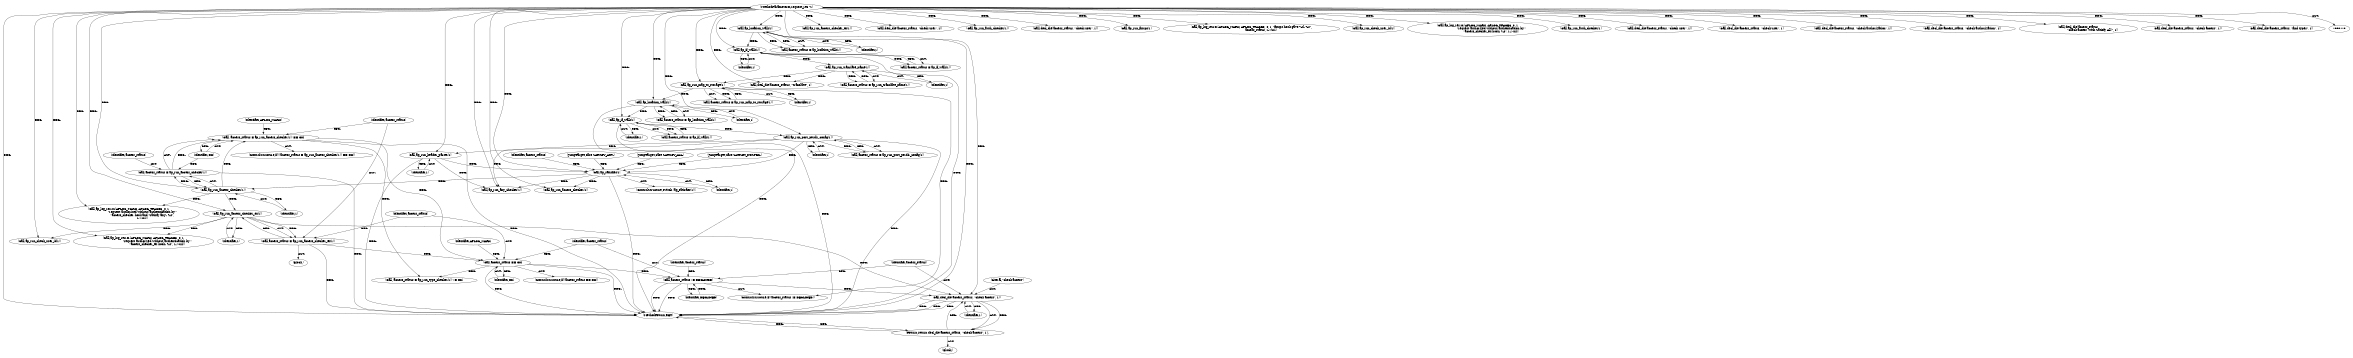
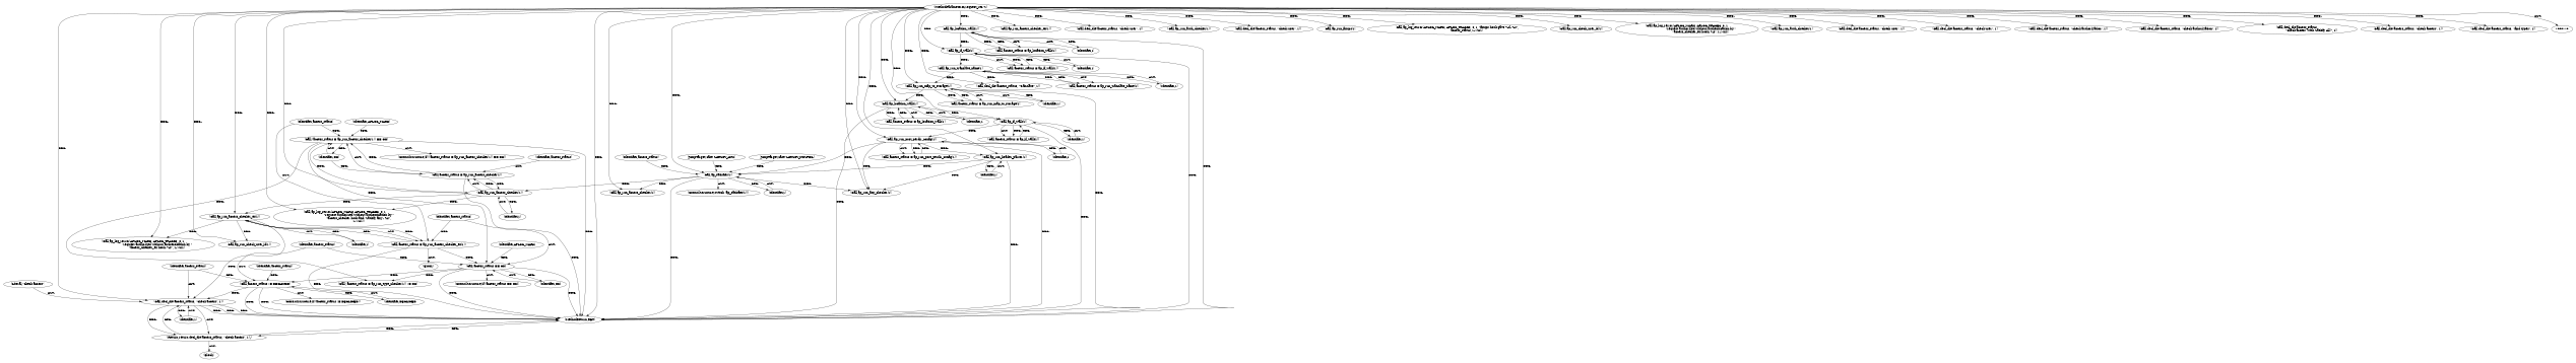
  digraph {
    n1 [label="(Call,access_status != DECLINED)"]
    n2 [label="(Call,decl_die(access_status, \"check access\", r))"]
    n3 [label="(ControlStructure,if (access_status != DECLINED))"]
    n4 [label="(Identifier,DECLINED)"]
    n5 [label="(MethodReturn,RET)"]
    n6 [label="(Return,return decl_die(access_status, \"check access\", r);)"]
    n7 [label="(Identifier,r)"]
    n8 [label="(Call,access_status == OK)"]
    n9 [label="(Identifier,OK)"]
    n10 [label="(Call,(access_status = ap_run_type_checker(r)) != OK)"]
    n11 [label="(ControlStructure,if (access_status == OK))"]
    n12 [label="(Call,access_status = ap_run_access_checker_ex(r))"]
    n13 [label="(Call,ap_run_access_checker_ex(r))"]
    n14 [label="(Block,)"]
    n15 [label="(Call,ap_run_check_user_id(r))"]
    n16 [label="(Identifier,r)"]
    n17 [label="(Call,ap_log_rerror(APLOG_MARK, APLOG_TRACE3, 0, r,\n                              \"request authorized without authentication by \"\n                              \"access_checker_ex hook: %s\", r->uri))"]
    n18 [label="(Call,ap_run_access_checker(r))"]
    n19 [label="(Call,(access_status = ap_run_access_checker(r)) == OK)"]
    n20 [label="(Call,access_status = ap_run_access_checker(r))"]
    n21 [label="(Identifier,r)"]
    n22 [label="(Call,ap_log_rerror(APLOG_MARK, APLOG_TRACE3, 0, r,\n                              \"request authorized without authentication by \"\n                              \"access_checker hook and 'Satisfy any': %s\",\n                              r->uri))"]
    n23 [label="(ControlStructure,if ((access_status = ap_run_access_checker(r)) == OK))"]
    n24 [label="(Identifier,OK)"]
    n25 [label="(Call,ap_satisfies(r))"]
    n26 [label="(Call,ap_run_access_checker(r))"]
    n27 [label="(Call,ap_run_any_checker(r))"]
    n28 [label="(ControlStructure,switch (ap_satisfies(r)))"]
    n29 [label="(Identifier,r)"]
    n30 [label="(Call,ap_run_post_perdir_config(r))"]
    n31 [label="(Call,ap_run_header_parser(r))"]
    n32 [label="(Call,access_status = ap_run_post_perdir_config(r))"]
    n33 [label="(Identifier,r)"]
    n34 [label="(Identifier,r)"]
    n35 [label="(Call,ap_if_walk(r))"]
    n36 [label="(Identifier,r)"]
    n37 [label="(Call,access_status = ap_if_walk(r))"]
    n38 [label="(Call,ap_location_walk(r))"]
    n39 [label="(Call,access_status = ap_location_walk(r))"]
    n40 [label="(Identifier,r)"]
    n41 [label="(Call,ap_run_map_to_storage(r))"]
    n42 [label="(Identifier,r)"]
    n43 [label="(Call,access_status = ap_run_map_to_storage(r))"]
    n44 [label="(Call,ap_run_translate_name(r))"]
    n45 [label="(Call,decl_die(access_status, \"translate\", r))"]
    n46 [label="(Identifier,r)"]
    n47 [label="(Call,access_status = ap_run_translate_name(r))"]
    n48 [label="(Call,ap_if_walk(r))"]
    n49 [label="(Call,access_status = ap_if_walk(r))"]
    n50 [label="(Identifier,r)"]
    n51 [label="(Call,ap_location_walk(r))"]
    n52 [label="(Call,access_status = ap_location_walk(r))"]
    n53 [label="(Identifier,r)"]
    n54 [label="(MethodParameterIn,request_rec *r)"]
    n55 [label="(Call,ap_run_access_checker_ex(r))"]
    n56 [label="(Call,decl_die(access_status, \"check user\", r))"]
    n57 [label="(Call,ap_run_auth_checker(r))"]
    n58 [label="(Call,decl_die(access_status, \"check user\", r))"]
    n59 [label="(Call,ap_run_fixups(r))"]
    n60 [label="(Call,ap_log_rerror(APLOG_MARK, APLOG_TRACE3, 0, r, \"fixups hook gave %d: %s\",\n                      access_status, r->uri))"]
    n61 [label="(Call,ap_run_check_user_id(r))"]
    n62 [label="(Call,ap_log_rerror(APLOG_MARK, APLOG_TRACE3, 0, r,\n                              \"request authorized without authentication by \"\n                              \"access_checker_ex hook: %s\", r->uri))"]
    n63 [label="(Call,ap_run_auth_checker(r))"]
    n64 [label="(Call,decl_die(access_status, \"check user\", r))"]
    n65 [label="(Call,decl_die(access_status, \"check user\", r))"]
    n66 [label="(Call,decl_die(access_status, \"check authorization\", r))"]
    n67 [label="(Call,decl_die(access_status, \"check authorization\", r))"]
    n68 [label="(Call,decl_die(access_status,\n                                \"check access (with Satisfy All)\", r))"]
    n69 [label="(Call,decl_die(access_status, \"check access\", r))"]
    n70 [label="(Call,decl_die(access_status, \"find types\", r))"]
    1000113
    n72 [label="(Block,)"]
    n73 [label="(Identifier,access_status)"]
    n74 [label="(Identifier,access_status)"]
    n75 [label="(JumpTarget,case SATISFY_ANY:)"]
    n76 [label="(Identifier,APLOG_MARK)"]
-   n77 [label="(JumpTarget,case SATISFY_ALL:)"]
    n78 [label="(Identifier,access_status)"]
    n79 [label="(Identifier,access_status)"]
    n80 [label="(JumpTarget,case SATISFY_NOSPEC:)"]
    n81 [label="(Identifier,access_status)"]
    n82 [label="(Literal,\"check access\")"]
    n83 [label="(Identifier,access_status)"]
    n84 [label="(Identifier,access_status)"]
    n85 [label="(Identifier,APLOG_MARK)"]
    n1 -> n2 [label="DDG: "]
    n1 -> n3 [label="AST: "]
    n1 -> n4 [label="CFG: "]
    n1 -> n5 [label="DDG: "]
    n1 -> n5 [label="DDG: "]
    n2 -> n5 [label="DDG: "]
    n2 -> n5 [label="DDG: "]
    n2 -> n5 [label="DDG: "]
    n2 -> n6 [label="AST: "]
    n2 -> n6 [label="DDG: "]
    n2 -> n7 [label="CFG: "]
-   n4 -> n1 [label="DDG: "]
+   n4 -> n1 [label="AST: "]
    n5 -> n6 [label="CFG: "]
    n6 -> n2 [label="CFG: "]
    n6 -> n5 [label="DDG: "]
    n6 -> n72 [label="AST: "]
    n7 -> n2 [label="AST: "]
    n8 -> n1 [label="DDG: "]
    n8 -> n5 [label="DDG: "]
    n8 -> n5 [label="DDG: "]
    n8 -> n9 [label="CFG: "]
    n8 -> n10 [label="DDG: "]
    n8 -> n11 [label="AST: "]
    n9 -> n8 [label="AST: "]
    n12 -> n5 [label="DDG: "]
    n12 -> n8 [label="DDG: "]
    n12 -> n13 [label="CFG: "]
    n12 -> n14 [label="AST: "]
    n13 -> n2 [label="DDG: "]
    n13 -> n12 [label="AST: "]
    n13 -> n12 [label="DDG: "]
    n13 -> n15 [label="DDG: "]
    n13 -> n16 [label="CFG: "]
    n13 -> n17 [label="DDG: "]
    n16 -> n13 [label="AST: "]
    n18 -> n13 [label="DDG: "]
    n18 -> n19 [label="DDG: "]
    n18 -> n20 [label="AST: "]
    n18 -> n20 [label="DDG: "]
    n18 -> n21 [label="CFG: "]
    n18 -> n22 [label="DDG: "]
    n19 -> n5 [label="DDG: "]
    n19 -> n8 [label="DDG: "]
    n19 -> n10 [label="DDG: "]
    n19 -> n23 [label="AST: "]
    n19 -> n24 [label="CFG: "]
    n20 -> n5 [label="DDG: "]
    n20 -> n18 [label="CFG: "]
    n20 -> n19 [label="AST: "]
    n20 -> n19 [label="DDG: "]
    n21 -> n18 [label="AST: "]
    n24 -> n19 [label="AST: "]
    n24 -> n20 [label="CFG: "]
    n25 -> n5 [label="DDG: "]
    n25 -> n18 [label="DDG: "]
    n25 -> n26 [label="DDG: "]
    n25 -> n27 [label="DDG: "]
    n25 -> n28 [label="AST: "]
    n25 -> n29 [label="CFG: "]
    n29 -> n25 [label="AST: "]
    n30 -> n5 [label="DDG: "]
    n30 -> n25 [label="DDG: "]
    n30 -> n27 [label="DDG: "]
    n30 -> n31 [label="DDG: "]
    n30 -> n32 [label="AST: "]
    n30 -> n32 [label="DDG: "]
    n30 -> n33 [label="CFG: "]
    n31 -> n5 [label="DDG: "]
    n31 -> n25 [label="DDG: "]
    n31 -> n27 [label="DDG: "]
    n31 -> n34 [label="CFG: "]
    n32 -> n30 [label="CFG: "]
    n33 -> n30 [label="AST: "]
    n34 -> n31 [label="AST: "]
    n35 -> n5 [label="DDG: "]
    n35 -> n30 [label="DDG: "]
    n35 -> n36 [label="CFG: "]
    n35 -> n37 [label="AST: "]
    n35 -> n37 [label="DDG: "]
    n36 -> n35 [label="AST: "]
    n37 -> n35 [label="CFG: "]
    n38 -> n5 [label="DDG: "]
    n38 -> n35 [label="DDG: "]
    n38 -> n39 [label="AST: "]
    n38 -> n39 [label="DDG: "]
    n38 -> n40 [label="CFG: "]
    n39 -> n38 [label="CFG: "]
    n40 -> n38 [label="AST: "]
-   n41 -> n3 [label="DDG: "]
+   n41 -> n5 [label="DDG: "]
    n41 -> n38 [label="DDG: "]
    n41 -> n42 [label="CFG: "]
    n41 -> n43 [label="AST: "]
    n41 -> n43 [label="DDG: "]
    n42 -> n41 [label="AST: "]
    n43 -> n41 [label="CFG: "]
    n44 -> n41 [label="DDG: "]
    n44 -> n45 [label="DDG: "]
    n44 -> n46 [label="CFG: "]
    n44 -> n47 [label="AST: "]
    n44 -> n47 [label="DDG: "]
    n46 -> n44 [label="AST: "]
    n47 -> n44 [label="CFG: "]
    n48 -> n5 [label="DDG: "]
    n48 -> n44 [label="DDG: "]
    n48 -> n49 [label="AST: "]
    n48 -> n49 [label="DDG: "]
    n48 -> n50 [label="CFG: "]
    n49 -> n48 [label="CFG: "]
    n50 -> n48 [label="AST: "]
    n51 -> n5 [label="DDG: "]
    n51 -> n48 [label="DDG: "]
    n51 -> n52 [label="AST: "]
    n51 -> n52 [label="DDG: "]
    n51 -> n53 [label="CFG: "]
    n52 -> n51 [label="CFG: "]
    n53 -> n51 [label="AST: "]
    n54 -> n2 [label="DDG: "]
    n54 -> n5 [label="DDG: "]
    n54 -> n13 [label="DDG: "]
    n54 -> n15 [label="DDG: "]
    n54 -> n17 [label="DDG: "]
    n54 -> n18 [label="DDG: "]
    n54 -> n22 [label="DDG: "]
    n54 -> n25 [label="DDG: "]
    n54 -> n26 [label="DDG: "]
    n54 -> n27 [label="DDG: "]
    n54 -> n30 [label="DDG: "]
    n54 -> n31 [label="DDG: "]
    n54 -> n35 [label="DDG: "]
    n54 -> n38 [label="DDG: "]
    n54 -> n41 [label="DDG: "]
    n54 -> n45 [label="DDG: "]
    n54 -> n48 [label="DDG: "]
    n54 -> n51 [label="DDG: "]
    n54 -> n55 [label="DDG: "]
    n54 -> n56 [label="DDG: "]
    n54 -> n57 [label="DDG: "]
    n54 -> n58 [label="DDG: "]
    n54 -> n59 [label="DDG: "]
    n54 -> n60 [label="DDG: "]
    n54 -> n61 [label="DDG: "]
    n54 -> n62 [label="DDG: "]
    n54 -> n63 [label="DDG: "]
    n54 -> n64 [label="DDG: "]
    n54 -> n65 [label="DDG: "]
    n54 -> n66 [label="DDG: "]
    n54 -> n67 [label="DDG: "]
    n54 -> n68 [label="DDG: "]
    n54 -> n69 [label="DDG: "]
    n54 -> n70 [label="DDG: "]
    n54 -> 1000113 [label="AST: "]
    n73 -> n1 [label="AST: "]
    n73 -> n8 [label="CFG: "]
    n74 -> n1 [label="CFG: "]
    n75 -> n25 [label="CFG: "]
    n76 -> n19 [label="CFG: "]
-   n77 -> n25 [label="CFG: "]
    n78 -> n1 [label="CFG: "]
    n78 -> n2 [label="AST: "]
    n79 -> n20 [label="AST: "]
    n80 -> n25 [label="CFG: "]
    n81 -> n8 [label="AST: "]
    n81 -> n12 [label="CFG: "]
    n82 -> n2 [label="AST: "]
    n83 -> n25 [label="CFG: "]
    n84 -> n12 [label="AST: "]
    n84 -> n19 [label="CFG: "]
    n85 -> n8 [label="CFG: "]
  }
